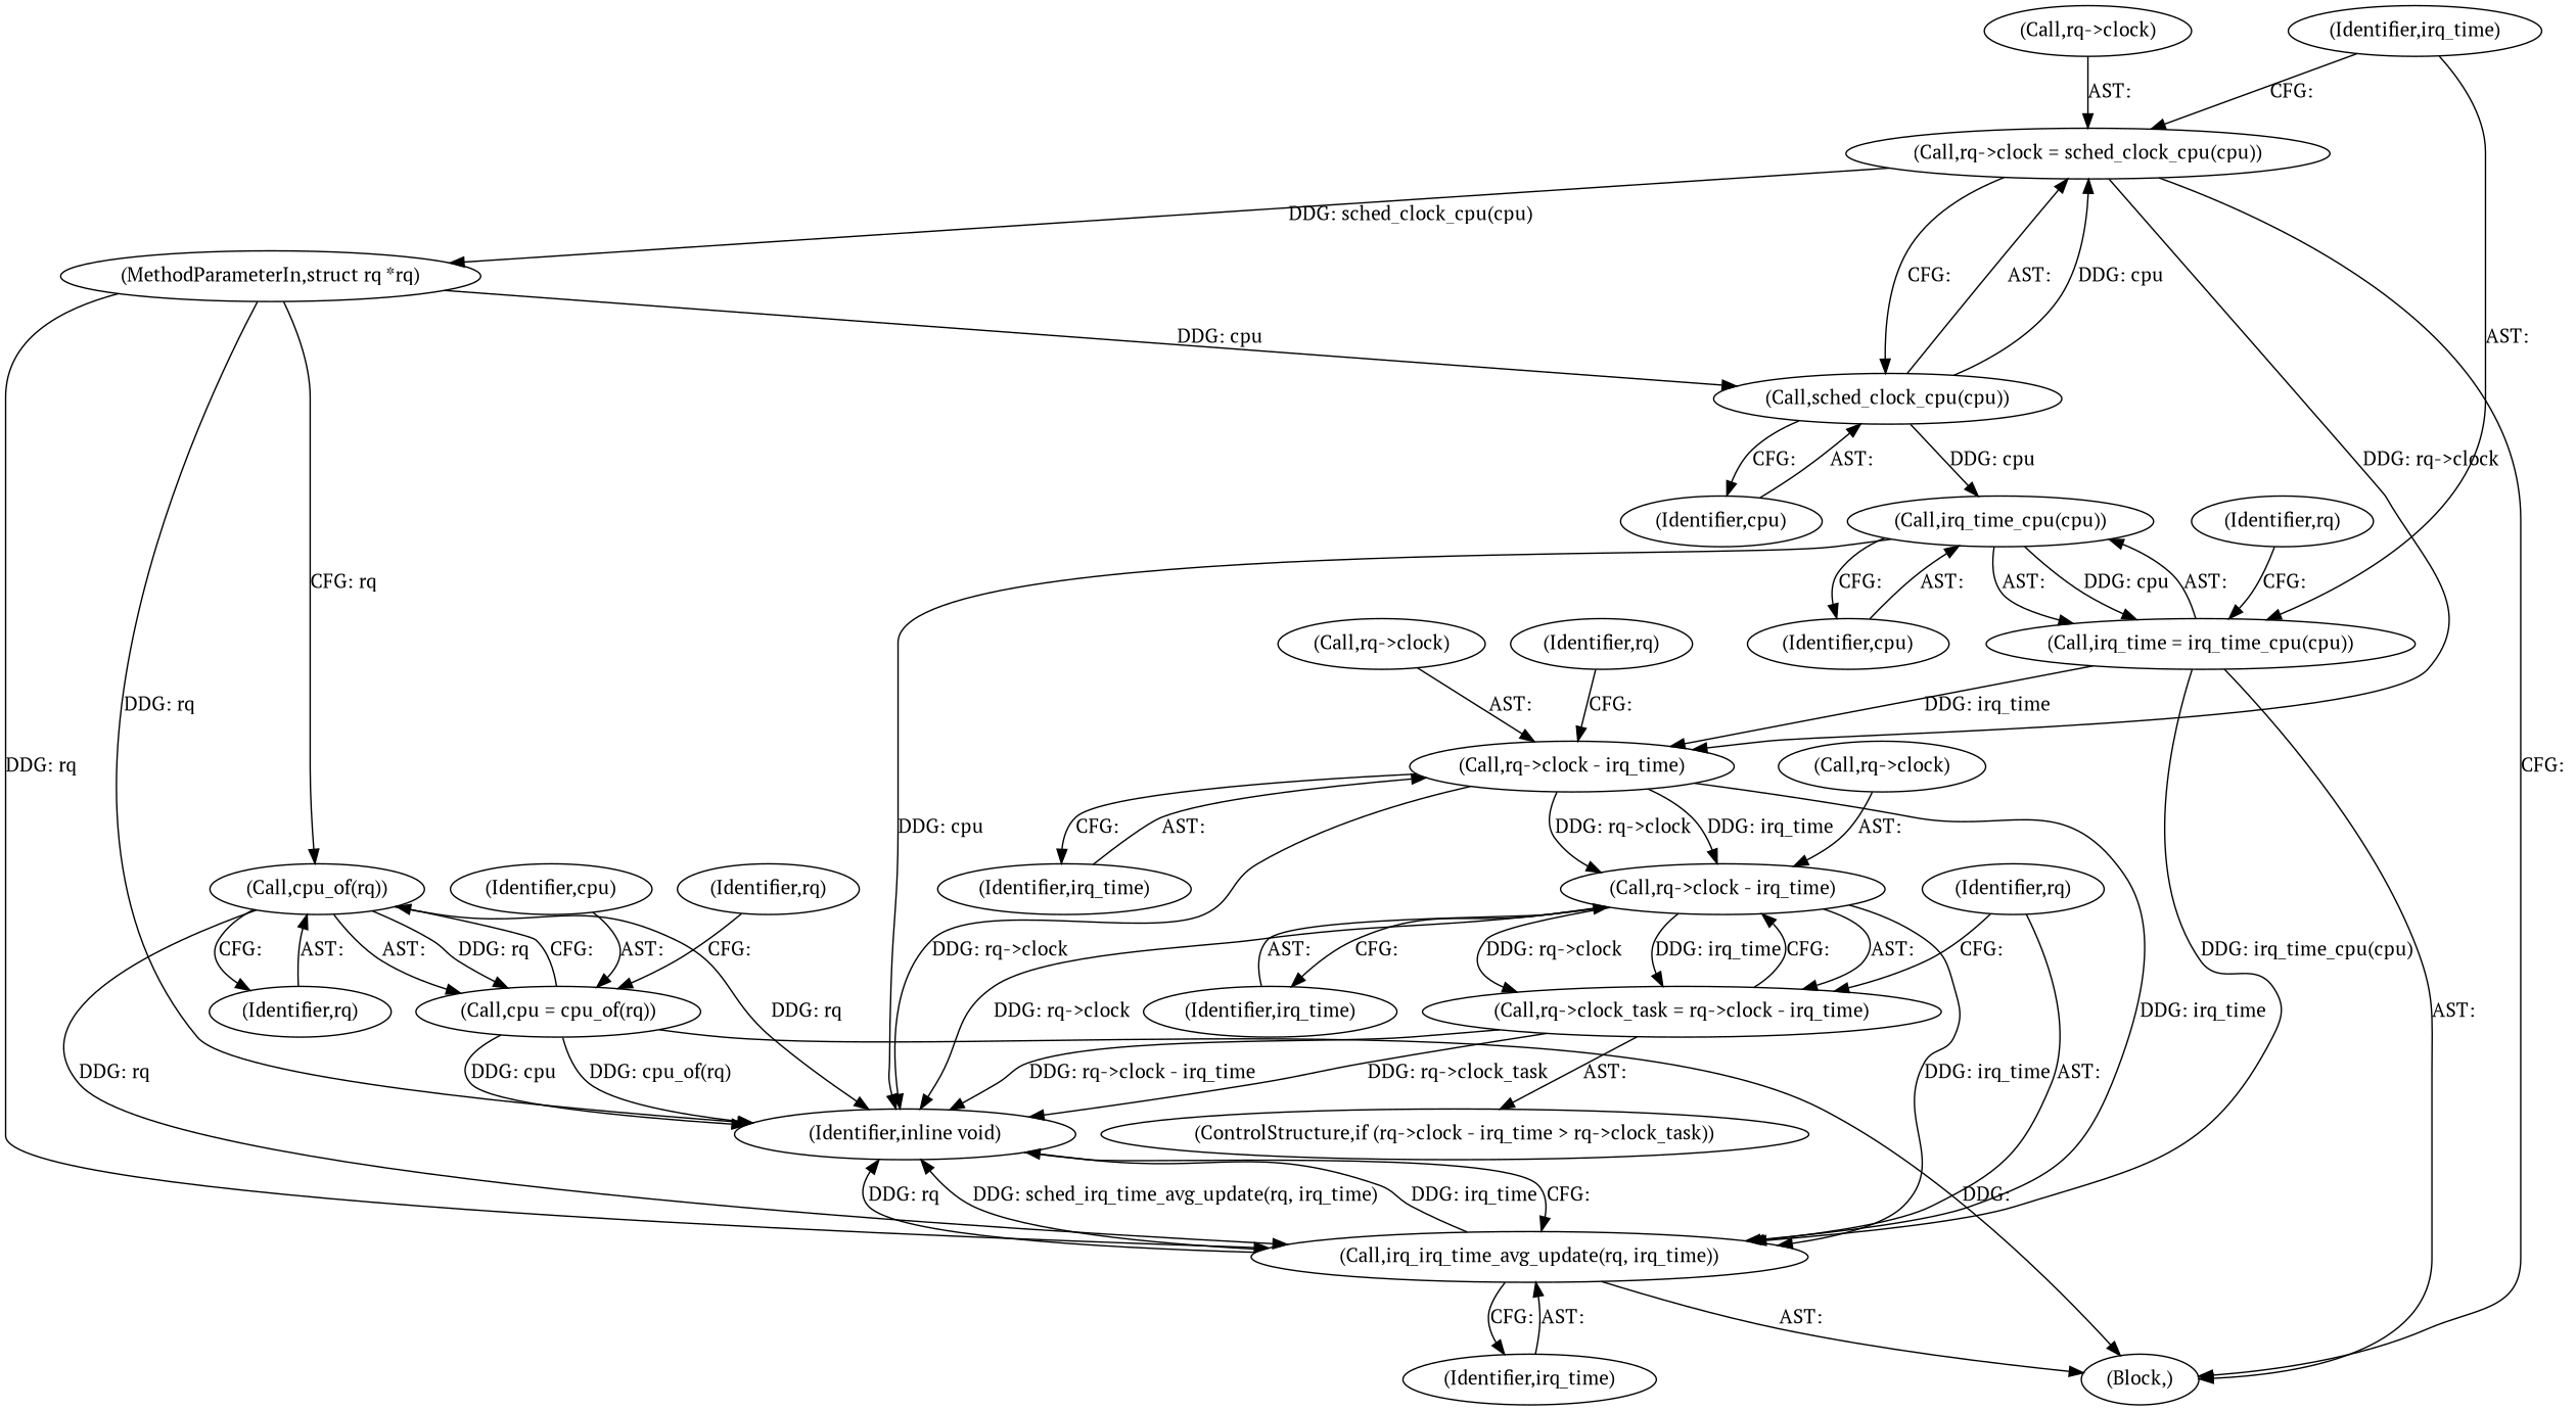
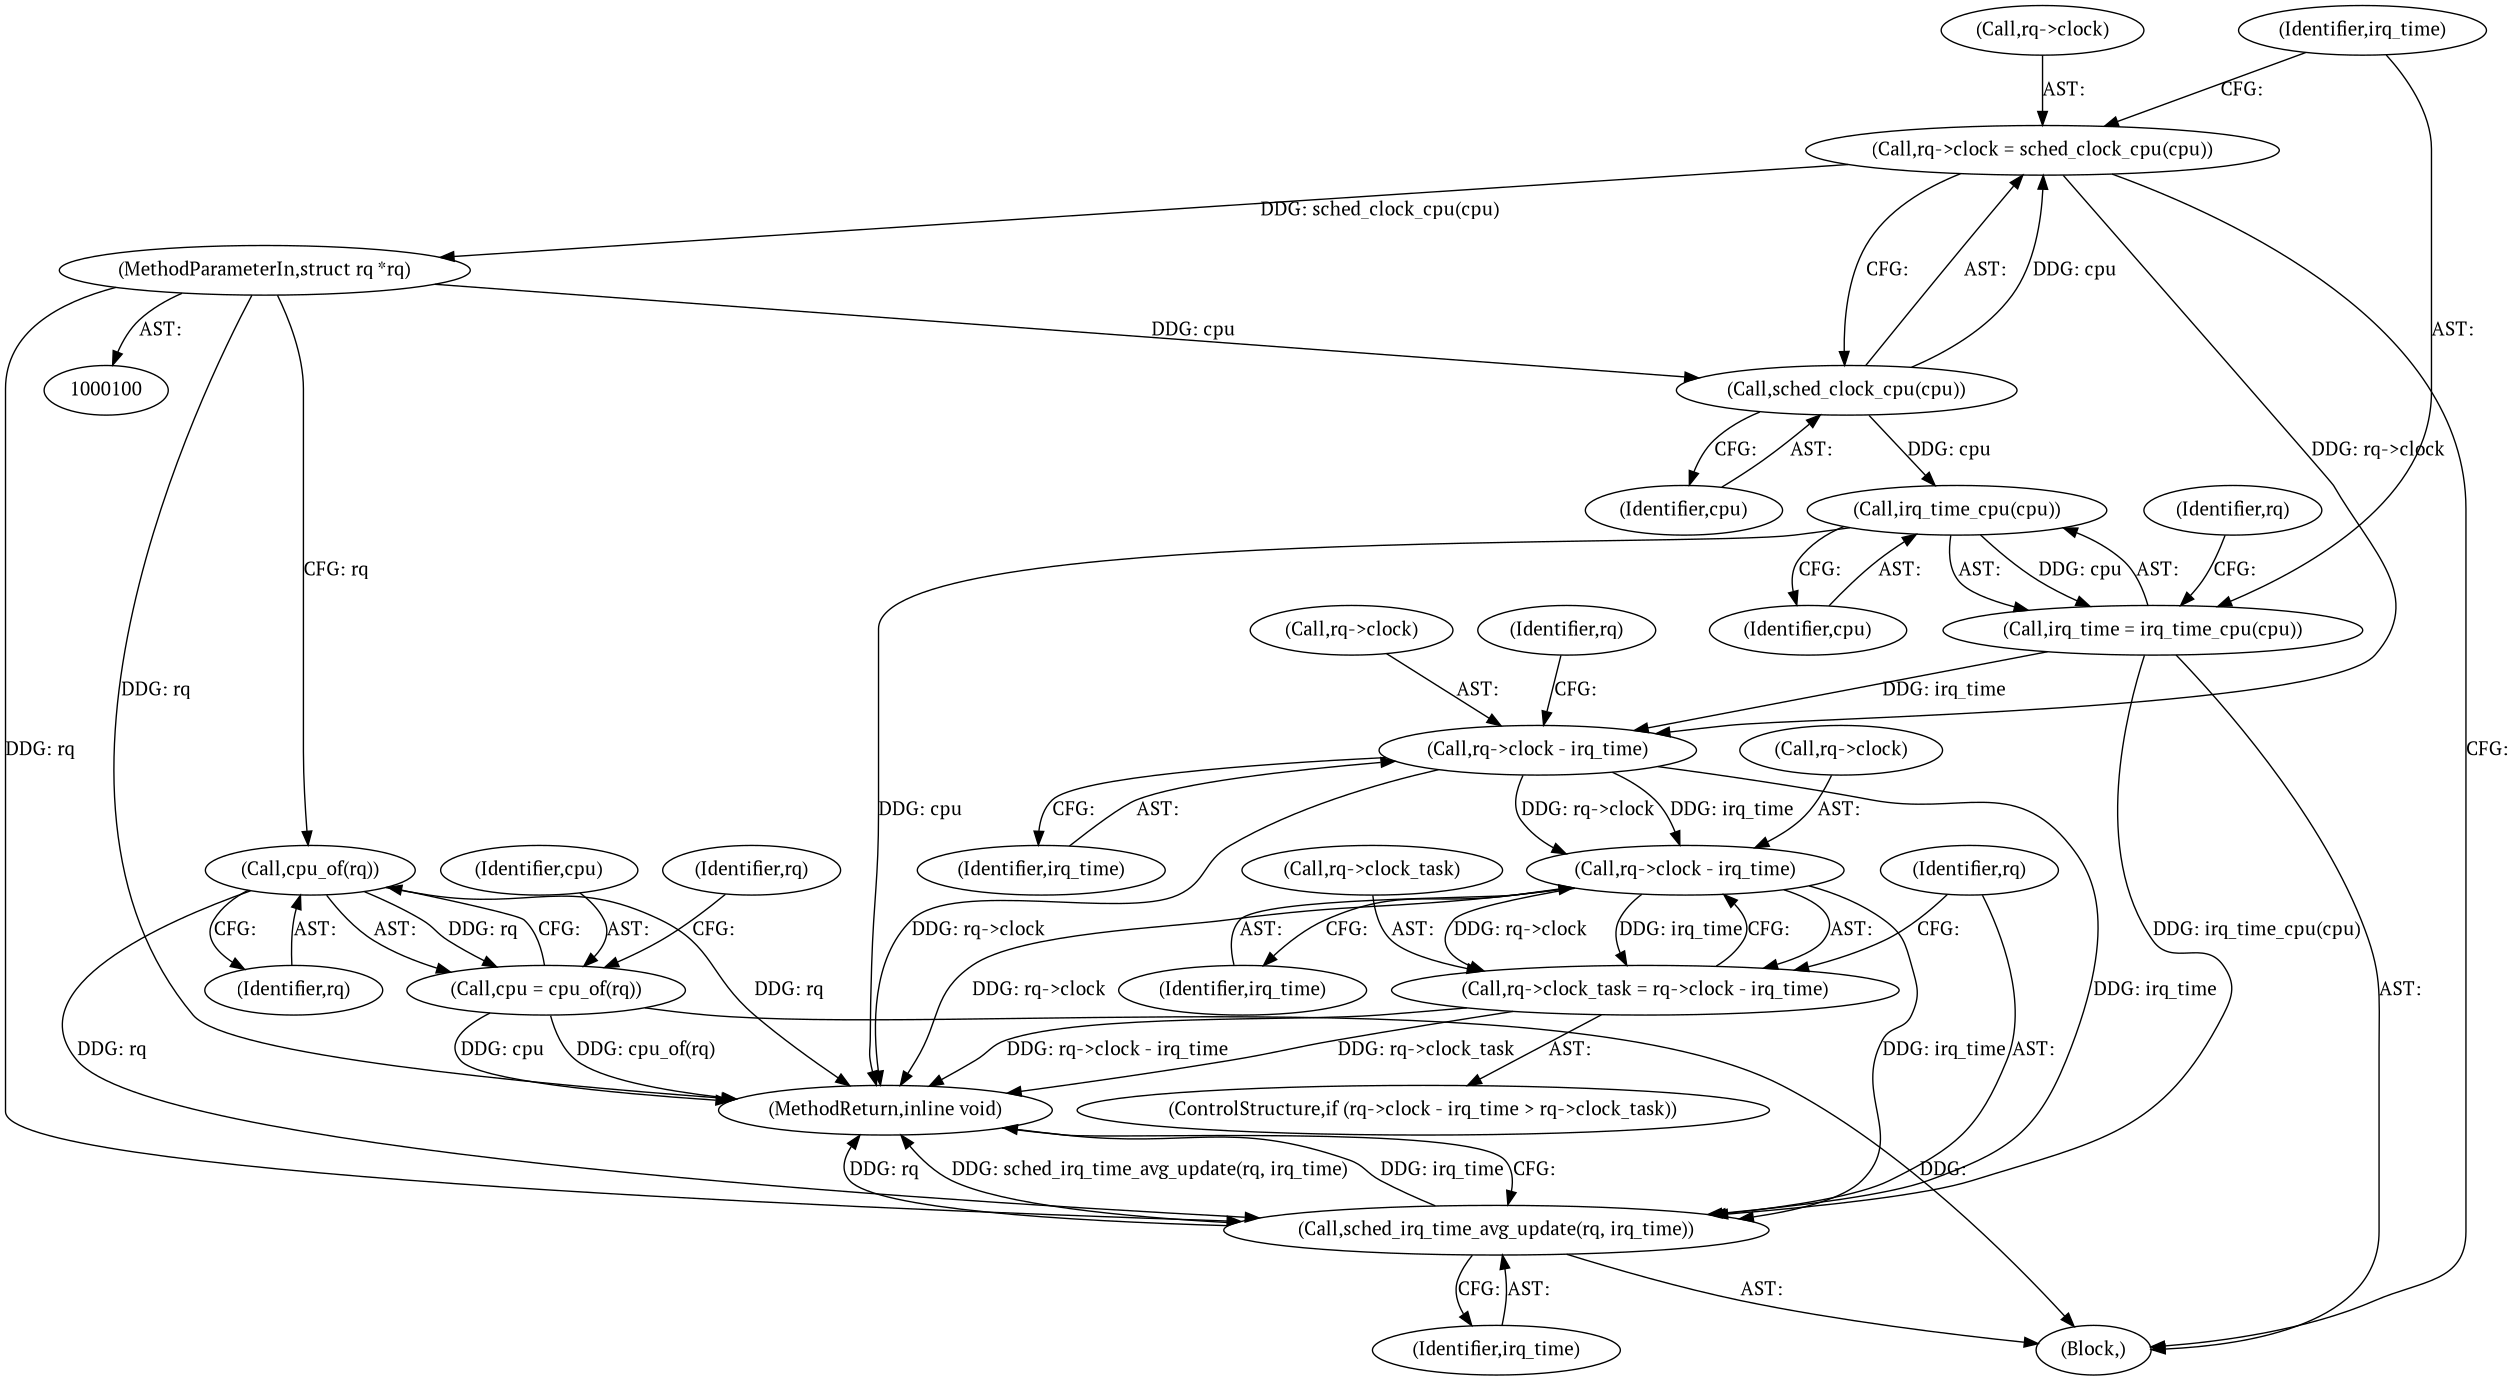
  digraph {
    fontname="PT Serif"
    node [fontname="PT Serif"]
    edge [fontname="PT Serif"]
    n1 [label="(Call,rq->clock - irq_time)"]
    n2 [label="(Call,rq->clock_task = rq->clock - irq_time)"]
-   n3 [label="(Call,irq_irq_time_avg_update(rq, irq_time))"]
+   n3 [label="(Call,sched_irq_time_avg_update(rq, irq_time))"]
    n4 [label="(Identifier,irq_time)"]
-   n5 [label="(Identifier,inline void)"]
+   n5 [label="(MethodReturn,inline void)"]
    n6 [label="(ControlStructure,if (rq->clock - irq_time > rq->clock_task))"]
    n7 [label="(Block,)"]
    n8 [label="(Identifier,irq_time)"]
    n9 [label="(Call,rq->clock - irq_time)"]
    n10 [label="(Identifier,irq_time)"]
    n11 [label="(Call,rq->clock = sched_clock_cpu(cpu))"]
    n12 [label="(Call,sched_clock_cpu(cpu))"]
    n13 [label="(MethodParameterIn,struct rq *rq)"]
    n14 [label="(Call,irq_time_cpu(cpu))"]
    n15 [label="(Identifier,cpu)"]
    n16 [label="(Call,irq_time = irq_time_cpu(cpu))"]
    n17 [label="(Identifier,cpu)"]
    n18 [label="(Call,cpu = cpu_of(rq))"]
    n19 [label="(Call,cpu_of(rq))"]
    n20 [label="(Identifier,rq)"]
+   1000100
    n22 [label="(Call,rq->clock)"]
    n23 [label="(Call,rq->clock)"]
    n24 [label="(Identifier,rq)"]
    n25 [label="(Identifier,rq)"]
+   n26 [label="(Call,rq->clock_task)"]
    n27 [label="(Identifier,irq_time)"]
    n28 [label="(Call,rq->clock)"]
    n29 [label="(Identifier,cpu)"]
    n30 [label="(Identifier,rq)"]
    n31 [label="(Identifier,rq)"]
    n1 -> n2 [label="AST: "]
    n1 -> n2 [label="DDG: rq->clock"]
    n1 -> n2 [label="DDG: irq_time"]
    n1 -> n3 [label="DDG: irq_time"]
    n1 -> n4 [label="CFG: "]
    n1 -> n5 [label="DDG: rq->clock"]
    n2 -> n1 [label="CFG: "]
    n2 -> n5 [label="DDG: rq->clock - irq_time"]
    n2 -> n5 [label="DDG: rq->clock_task"]
    n2 -> n6 [label="AST: "]
    n3 -> n5 [label="DDG: rq"]
    n3 -> n5 [label="DDG: sched_irq_time_avg_update(rq, irq_time)"]
    n3 -> n5 [label="DDG: irq_time"]
    n3 -> n7 [label="AST: "]
    n3 -> n8 [label="CFG: "]
    n4 -> n1 [label="AST: "]
    n5 -> n3 [label="CFG: "]
    n8 -> n3 [label="AST: "]
    n9 -> n1 [label="DDG: rq->clock"]
    n9 -> n1 [label="DDG: irq_time"]
    n9 -> n3 [label="DDG: irq_time"]
    n9 -> n5 [label="DDG: rq->clock"]
    n9 -> n10 [label="CFG: "]
    n10 -> n9 [label="AST: "]
    n11 -> n7 [label="CFG: "]
    n11 -> n9 [label="DDG: rq->clock"]
    n11 -> n12 [label="CFG: "]
    n11 -> n13 [label="DDG: sched_clock_cpu(cpu)"]
    n12 -> n11 [label="AST: "]
    n12 -> n11 [label="DDG: cpu"]
    n12 -> n14 [label="DDG: cpu"]
    n12 -> n15 [label="CFG: "]
    n13 -> n3 [label="DDG: rq"]
    n13 -> n5 [label="DDG: rq"]
    n13 -> n12 [label="DDG: cpu"]
    n13 -> n19 [label="CFG: rq"]
+   n13 -> 1000100 [label="AST: "]
    n14 -> n5 [label="DDG: cpu"]
    n14 -> n16 [label="AST: "]
    n14 -> n16 [label="DDG: cpu"]
    n14 -> n17 [label="CFG: "]
    n15 -> n12 [label="AST: "]
    n16 -> n3 [label="DDG: irq_time_cpu(cpu)"]
    n16 -> n7 [label="AST: "]
    n16 -> n9 [label="DDG: irq_time"]
    n16 -> n14 [label="AST: "]
    n17 -> n14 [label="AST: "]
    n18 -> n5 [label="DDG: cpu"]
    n18 -> n5 [label="DDG: cpu_of(rq)"]
    n18 -> n7 [label="DDG: "]
    n18 -> n19 [label="CFG: "]
    n19 -> n3 [label="DDG: rq"]
    n19 -> n5 [label="DDG: rq"]
    n19 -> n18 [label="AST: "]
    n19 -> n18 [label="DDG: rq"]
    n19 -> n20 [label="CFG: "]
    n20 -> n19 [label="AST: "]
    n22 -> n9 [label="AST: "]
    n23 -> n1 [label="AST: "]
    n24 -> n16 [label="CFG: "]
    n25 -> n9 [label="CFG: "]
+   n26 -> n2 [label="AST: "]
    n27 -> n11 [label="CFG: "]
    n27 -> n16 [label="AST: "]
    n28 -> n11 [label="AST: "]
    n29 -> n18 [label="AST: "]
    n30 -> n18 [label="CFG: "]
    n31 -> n2 [label="CFG: "]
    n31 -> n3 [label="AST: "]
  }
